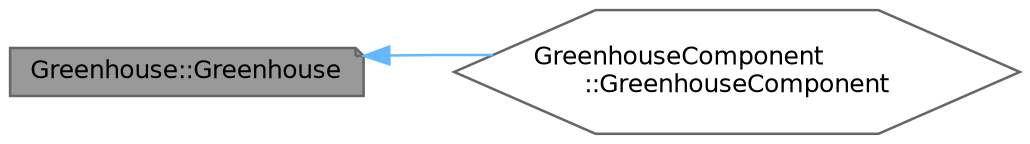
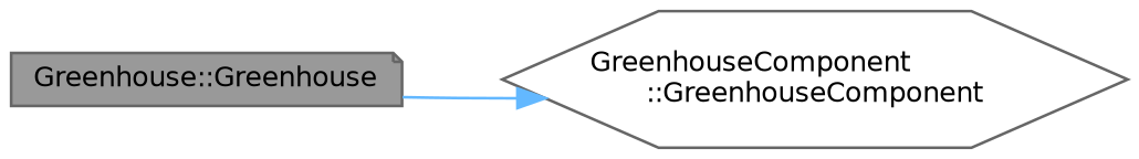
  digraph {
    rankdir=LR
    node [fontname=Helvetica fontsize=10 style=filled]
    n1 [color=gray40 fillcolor=grey60 fontcolor=black height=0.2 label="Greenhouse::Greenhouse" shape=note width=0.4]
    n2 [color=grey40 fillcolor=white height=0.2 label="GreenhouseComponent\l::GreenhouseComponent" shape=hexagon width=0.4]
-   n2 -> n1 [color=steelblue1 fontname=Helvetica fontsize=10 labelfontname=Helvetica labelfontsize=10 style=solid]
+   n1 -> n2 [color=steelblue1 fontname=Helvetica fontsize=10 labelfontname=Helvetica labelfontsize=10 style=solid]
  }
